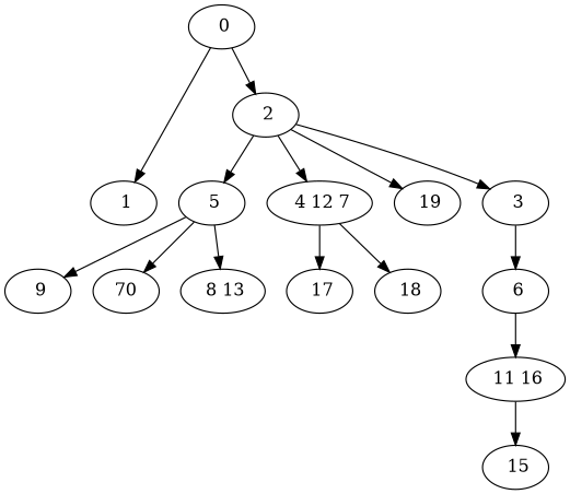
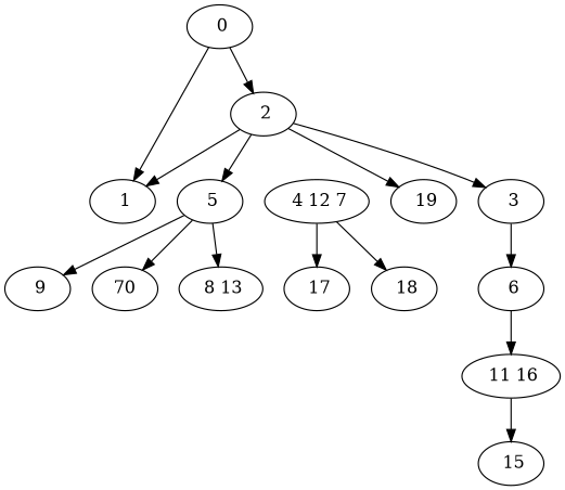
  digraph {
    " 0"
    " 1"
    " 2"
    " 5"
    " 4 12 7"
    " 19"
    " 3"
    " 9"
    n9 [label=70]
    " 8 13"
    " 17"
    " 18"
    " 6"
    " 11 16"
    " 15"
    " 0" -> " 1"
    " 0" -> " 2"
    " 2" -> " 5"
-   " 2" -> " 4 12 7"
+   " 2" -> " 1"
    " 2" -> " 19"
    " 2" -> " 3"
    " 5" -> " 9"
    " 5" -> n9
    " 5" -> " 8 13"
    " 4 12 7" -> " 17"
    " 4 12 7" -> " 18"
    " 3" -> " 6"
    " 6" -> " 11 16"
    " 11 16" -> " 15"
  }
